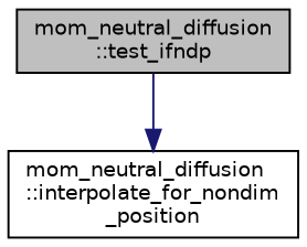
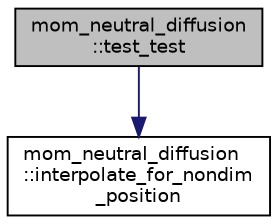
  digraph {
    rankdir=TB
    node [color=black fontname=Helvetica fontsize=10 shape=record style=filled]
-   n1 [fillcolor=grey75 fontcolor=black height=0.2 label="mom_neutral_diffusion\l::test_ifndp" width=0.4]
+   n1 [fillcolor=grey75 fontcolor=black height=0.2 label="mom_neutral_diffusion\l::test_test" width=0.4]
    n2 [fillcolor=white height=0.2 label="mom_neutral_diffusion\l::interpolate_for_nondim\l_position" width=0.4]
    n1 -> n2 [color=midnightblue fontname=Helvetica fontsize=10 labelfontname=Helvetica labelfontsize=10 style=solid]
  }
